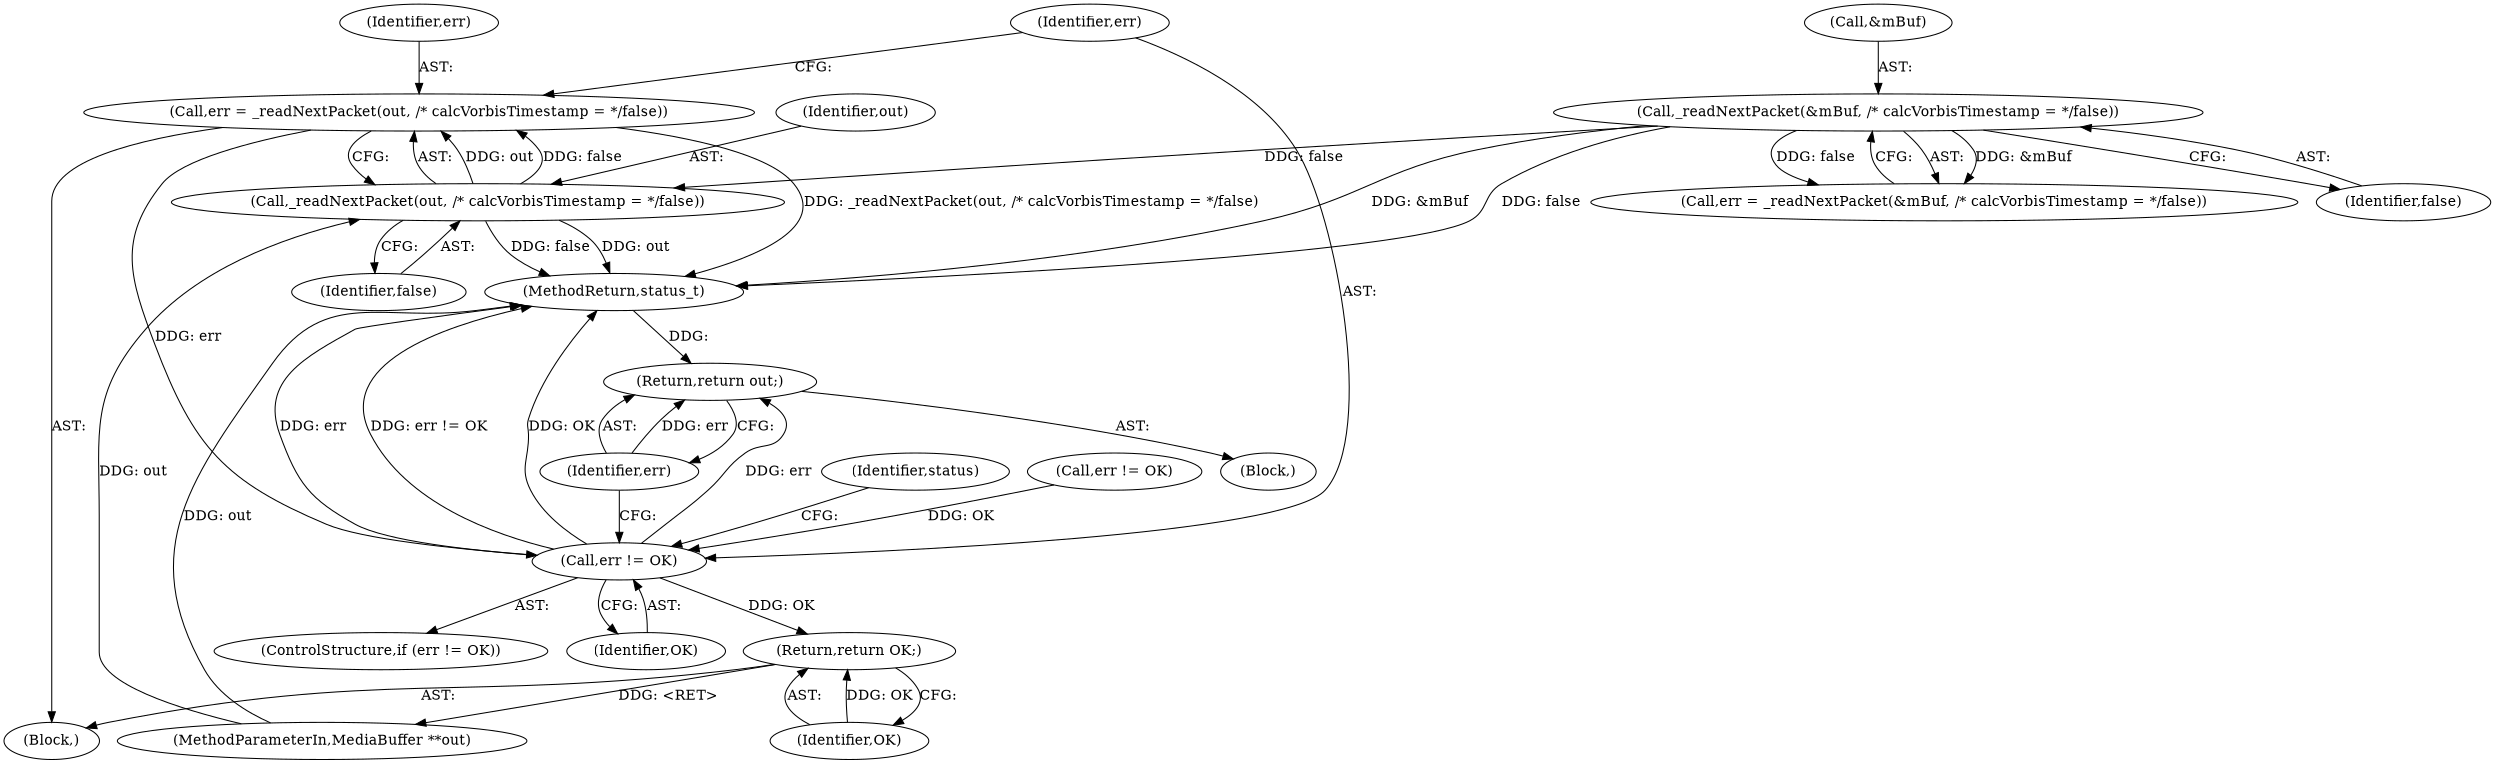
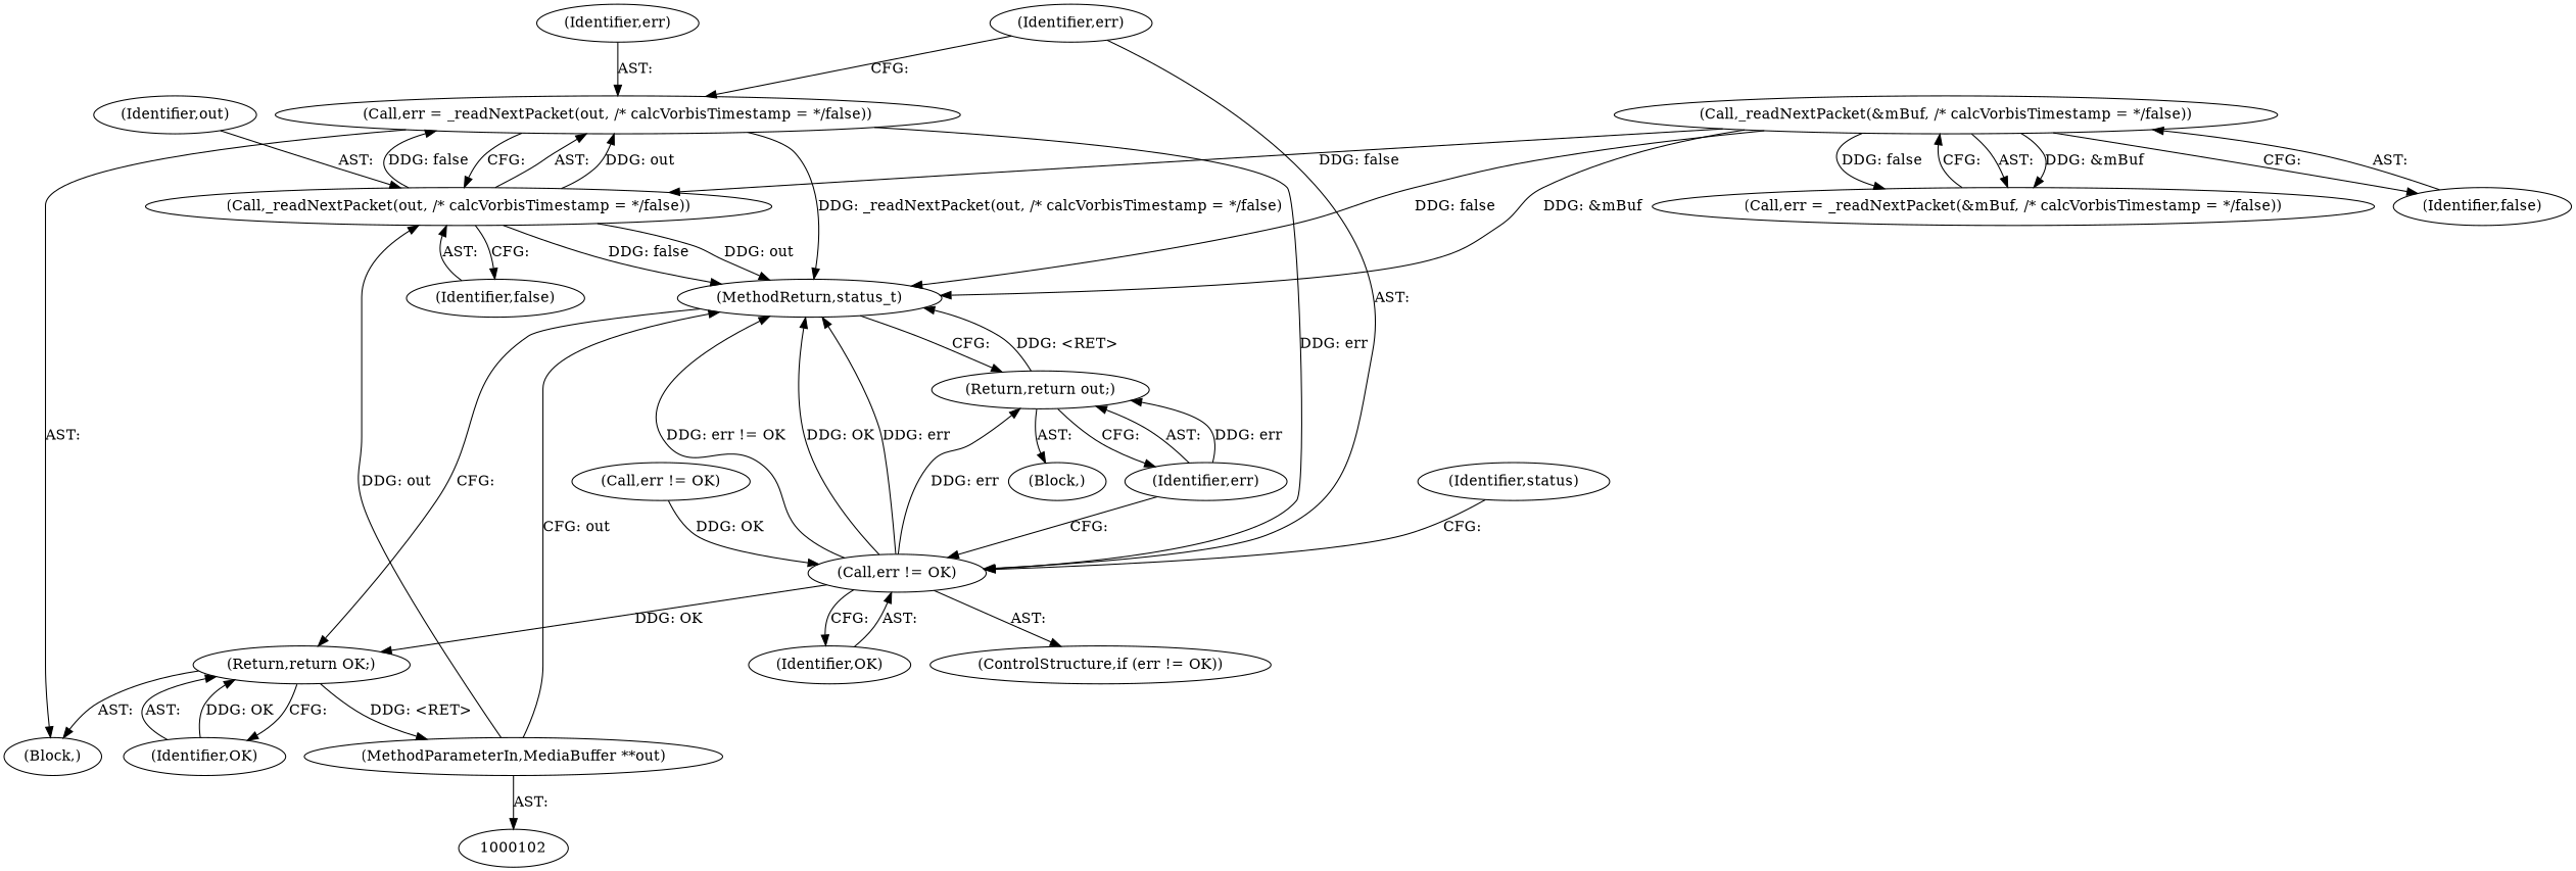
  digraph {
    n1 [label="(Call,err = _readNextPacket(out, /* calcVorbisTimestamp = */false))"]
    n2 [label="(Call,_readNextPacket(out, /* calcVorbisTimestamp = */false))"]
    n3 [label="(Call,err != OK)"]
    n4 [label="(MethodReturn,status_t)"]
    n5 [label="(Block,)"]
    n6 [label="(Identifier,false)"]
    n7 [label="(Return,return out;)"]
    n8 [label="(Return,return OK;)"]
    n9 [label="(Identifier,OK)"]
    n10 [label="(ControlStructure,if (err != OK))"]
    n11 [label="(MethodParameterIn,MediaBuffer **out)"]
+   1000102
    n13 [label="(Call,_readNextPacket(&mBuf, /* calcVorbisTimestamp = */false))"]
    n14 [label="(Call,err = _readNextPacket(&mBuf, /* calcVorbisTimestamp = */false))"]
    n15 [label="(Identifier,false)"]
    n16 [label="(Block,)"]
    n17 [label="(Identifier,err)"]
    n18 [label="(Identifier,OK)"]
    n19 [label="(Identifier,status)"]
    n20 [label="(Identifier,err)"]
    n21 [label="(Identifier,out)"]
    n22 [label="(Call,err != OK)"]
    n23 [label="(Identifier,err)"]
-   n24 [label="(Call,&mBuf)"]
    n1 -> n2 [label="CFG: "]
    n1 -> n3 [label="DDG: err"]
    n1 -> n4 [label="DDG: _readNextPacket(out, /* calcVorbisTimestamp = */false)"]
    n1 -> n5 [label="AST: "]
    n2 -> n1 [label="AST: "]
    n2 -> n1 [label="DDG: out"]
    n2 -> n1 [label="DDG: false"]
    n2 -> n4 [label="DDG: false"]
    n2 -> n4 [label="DDG: out"]
    n2 -> n6 [label="CFG: "]
    n3 -> n4 [label="DDG: err"]
    n3 -> n4 [label="DDG: err != OK"]
    n3 -> n4 [label="DDG: OK"]
    n3 -> n7 [label="DDG: err"]
    n3 -> n8 [label="DDG: OK"]
    n3 -> n9 [label="CFG: "]
    n3 -> n10 [label="AST: "]
-   n4 -> n7 [label="DDG: "]
+   n4 -> n7 [label="CFG: "]
+   n4 -> n8 [label="CFG: "]
    n6 -> n2 [label="AST: "]
+   n7 -> n4 [label="DDG: <RET>"]
    n7 -> n16 [label="AST: "]
    n7 -> n17 [label="CFG: "]
    n8 -> n5 [label="AST: "]
    n8 -> n11 [label="DDG: <RET>"]
    n8 -> n18 [label="CFG: "]
    n9 -> n3 [label="AST: "]
    n11 -> n2 [label="DDG: out"]
-   n11 -> n4 [label="DDG: out"]
+   n11 -> n4 [label="CFG: out"]
+   n11 -> 1000102 [label="AST: "]
    n13 -> n2 [label="DDG: false"]
    n13 -> n4 [label="DDG: &mBuf"]
    n13 -> n4 [label="DDG: false"]
    n13 -> n14 [label="AST: "]
    n13 -> n14 [label="DDG: &mBuf"]
    n13 -> n14 [label="DDG: false"]
    n13 -> n15 [label="CFG: "]
    n14 -> n13 [label="CFG: "]
    n15 -> n13 [label="AST: "]
    n17 -> n3 [label="CFG: "]
    n17 -> n7 [label="AST: "]
    n17 -> n7 [label="DDG: err"]
    n18 -> n8 [label="AST: "]
    n18 -> n8 [label="DDG: OK"]
    n19 -> n3 [label="CFG: "]
    n20 -> n1 [label="AST: "]
    n21 -> n2 [label="AST: "]
    n22 -> n3 [label="DDG: OK"]
    n23 -> n1 [label="CFG: "]
    n23 -> n3 [label="AST: "]
-   n24 -> n13 [label="AST: "]
  }
